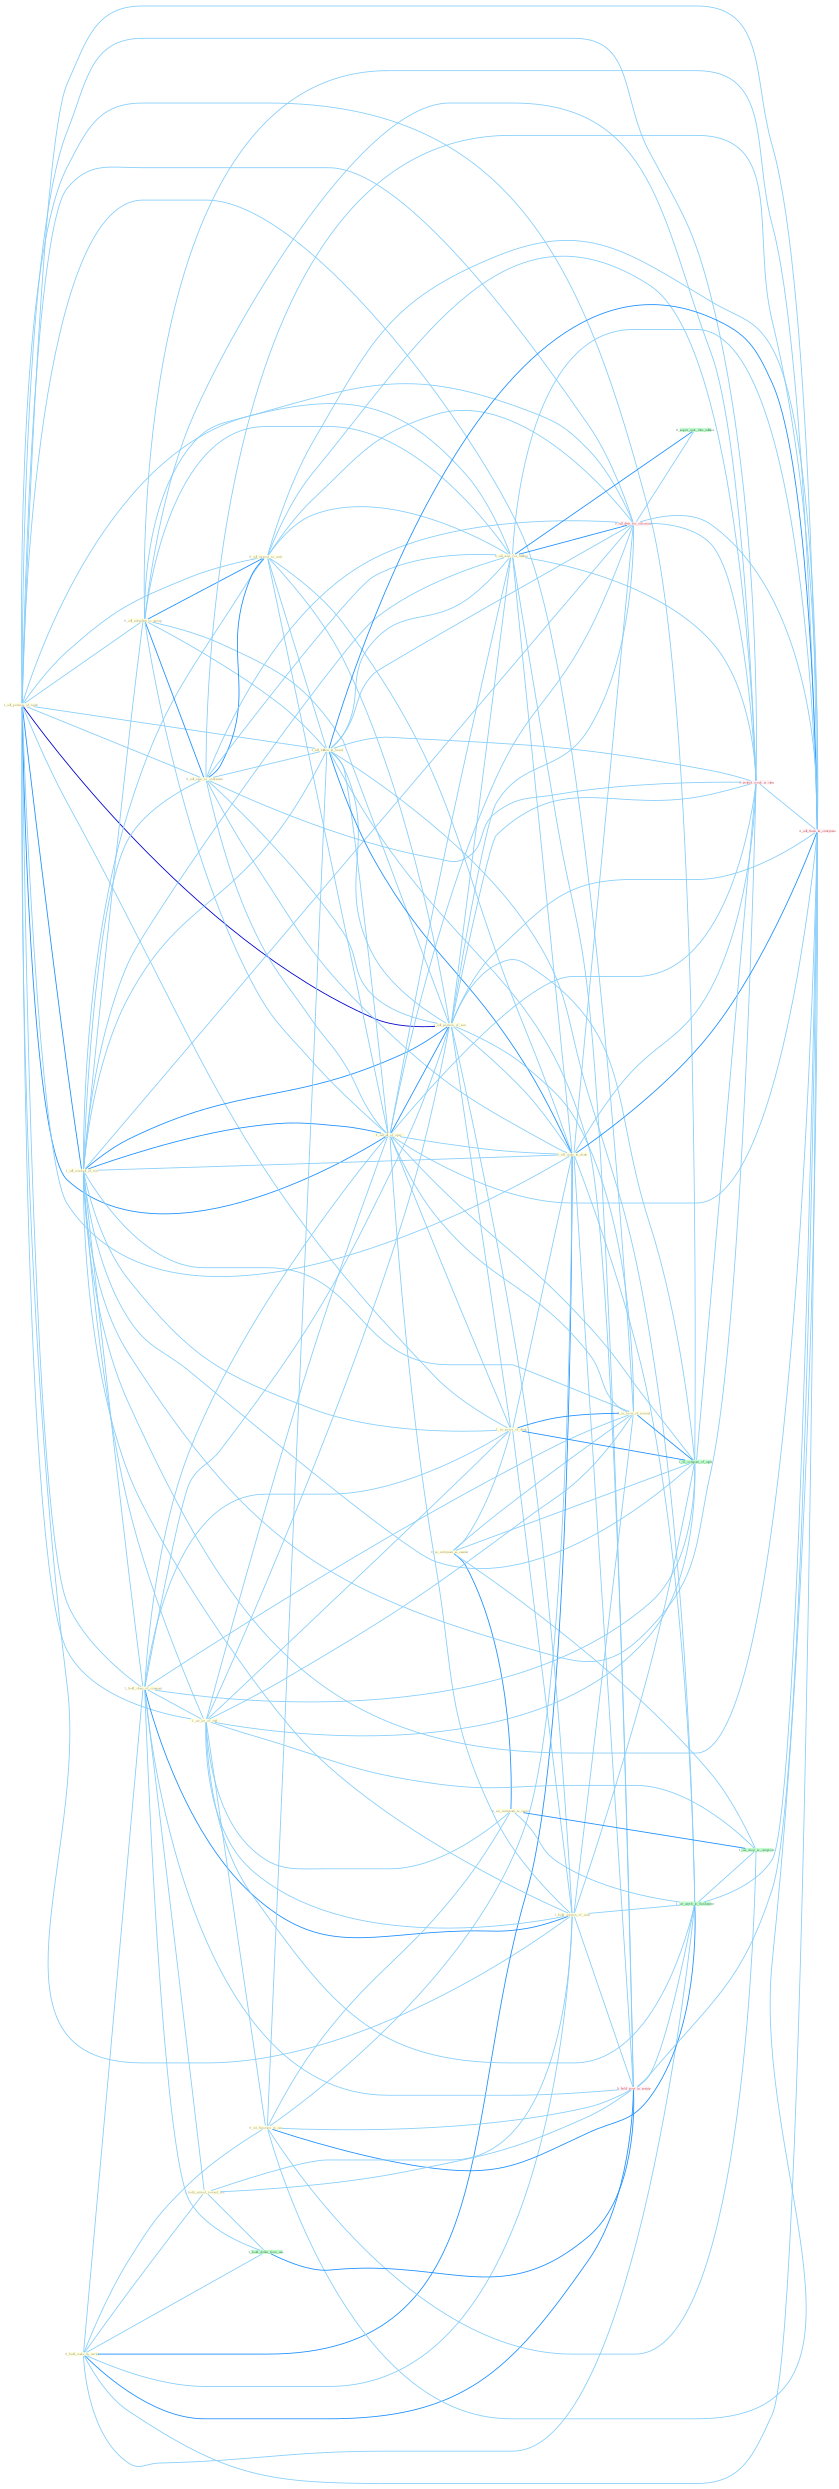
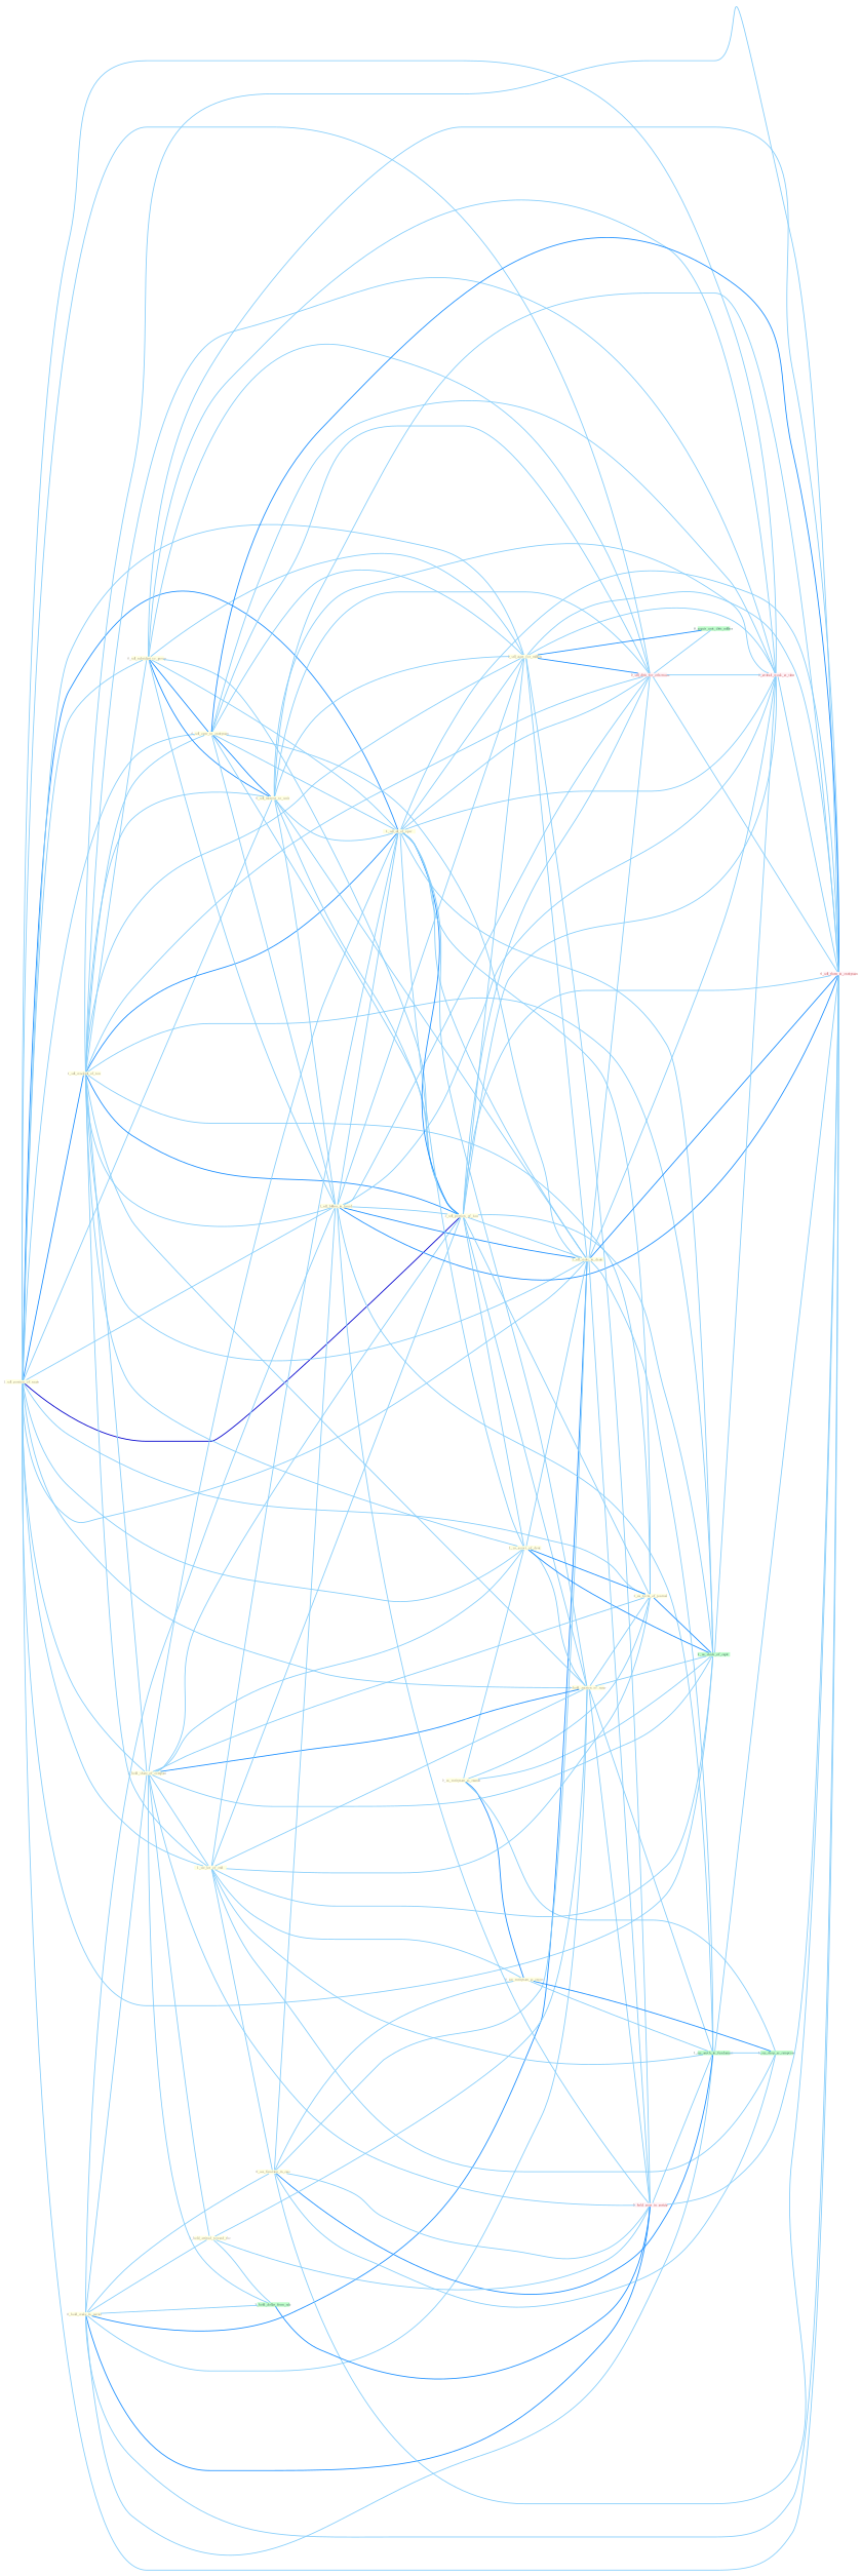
  graph {
    fontname="EB Garamond"
    rankdir=LR
    node [color="#ffffe0" fixedsize=true fontcolor="#8b7d6b" fontname="EB Garamond" fontsize=4 shape=polygon style=filled]
    edge [color="#87cefa" fontname="EB Garamond" w=1]
    "1_sell_portion_of_receiv " [height=.06 width=.5]
    "0_us_entitynam_as_examin " [height=.06 width=.5]
    "0_hold_stake_in_carrier " [height=.06 width=.5]
    "1_sell_stockpil_of_ton " [height=.06 width=.5]
    "1_hold_share_of_compani " [height=.06 width=.5]
    "0_sell_subsidiari_to_group " [height=.06 width=.5]
    "0_sell_oper_to_entitynam " [height=.06 width=.5]
    "1_see_lot_of_evid " [height=.06 width=.5]
    "0_see_function_in_case " [height=.06 width=.5]
    "0_sell_interest_to_unit " [height=.06 width=.5]
    "1_sell_billion_in_bond " [height=.06 width=.5]
    "1_sell_all_of_oper " [height=.06 width=.5]
    "1_hold_attitud_toward_the " [height=.06 width=.5]
    "1_sell_portion_of_issu " [height=.06 width=.5]
    "0_sell_asset_for_million " [height=.06 width=.5]
    "1_us_assort_of_devic " [height=.06 width=.5]
    "1_hold_auction_of_secur " [height=.06 width=.5]
    "1_sell_stake_in_chain " [height=.06 width=.5]
    "0_see_entitynam_as_resort " [height=.06 width=.5]
    "1_us_form_of_journal " [height=.06 width=.5]
    "0_sell_divis_for_othernum " [color="#fff0f5" fontcolor="#b22222" height=.06 width=.5]
    "0_hold_asset_in_anticip " [color="#fff0f5" fontcolor="#b22222" height=.06 width=.5]
    n23 [color="#fff0f5" fontcolor="#b22222" height=.06 label="0_attitud_stock_at_time" width=.5]
    "0_sell_them_in_entitynam " [color="#fff0f5" fontcolor="#b22222" height=.06 width=.5]
-   "1_us_stock_of_capit " [color="#BDFCC9" fontcolor="#2f4f4f" height=.06 width=.5 label="1_us_compani_of_capit"]
+   "1_us_stock_of_capit " [color="#BDFCC9" fontcolor="#2f4f4f" height=.06 width=.5]
    "0_see_shop_as_symptom " [color="#BDFCC9" fontcolor="#2f4f4f" height=.06 width=.5]
    "1_hold_dollar_from_sale " [color="#BDFCC9" fontcolor="#2f4f4f" height=.06 width=.5]
    "0_see_anyth_in_fundament " [color="#BDFCC9" fontcolor="#2f4f4f" height=.06 width=.5]
    n29 [color="#BDFCC9" fontcolor="#2f4f4f" height=.06 label="0_acquir_unit_divis_million" width=.5]
    subgraph sub_1 {
      "1_sell_portion_of_receiv "
      "0_us_entitynam_as_examin "
      "0_hold_stake_in_carrier "
      "1_sell_stockpil_of_ton "
      "1_hold_share_of_compani "
      "0_sell_subsidiari_to_group "
      "0_sell_oper_to_entitynam "
      "1_see_lot_of_evid "
      "0_see_function_in_case "
      "0_sell_interest_to_unit "
      "1_sell_billion_in_bond "
      "1_sell_all_of_oper "
      "1_hold_attitud_toward_the "
      "1_sell_portion_of_issu "
      "0_sell_asset_for_million "
      "1_us_assort_of_devic "
      "1_hold_auction_of_secur "
      "1_sell_stake_in_chain "
      "0_see_entitynam_as_resort "
      "1_us_form_of_journal "
    }
    subgraph sub_2 {
      "0_sell_divis_for_othernum "
      "0_hold_asset_in_anticip "
      n23
      "0_sell_them_in_entitynam "
    }
    "1_sell_portion_of_receiv " -- "1_sell_stockpil_of_ton " [color="#1e90ff" w=2]
    "1_sell_portion_of_receiv " -- "1_hold_share_of_compani "
    "1_sell_portion_of_receiv " -- "0_sell_subsidiari_to_group "
    "1_sell_portion_of_receiv " -- "0_sell_oper_to_entitynam "
    "1_sell_portion_of_receiv " -- "1_see_lot_of_evid "
    "1_sell_portion_of_receiv " -- "0_sell_interest_to_unit "
    "1_sell_portion_of_receiv " -- "1_sell_billion_in_bond "
    "1_sell_portion_of_receiv " -- "1_sell_all_of_oper " [color="#1e90ff" w=2]
    "1_sell_portion_of_receiv " -- "1_sell_portion_of_issu " [color="#0000cd" w=3]
    "1_sell_portion_of_receiv " -- "0_sell_asset_for_million "
    "1_sell_portion_of_receiv " -- "1_us_assort_of_devic "
    "1_sell_portion_of_receiv " -- "1_hold_auction_of_secur "
    "1_sell_portion_of_receiv " -- "1_sell_stake_in_chain "
    "1_sell_portion_of_receiv " -- "1_us_form_of_journal "
    "1_sell_portion_of_receiv " -- "0_sell_divis_for_othernum "
    "1_sell_portion_of_receiv " -- n23
    "1_sell_portion_of_receiv " -- "0_sell_them_in_entitynam "
    "1_sell_portion_of_receiv " -- "1_us_stock_of_capit "
    "0_us_entitynam_as_examin " -- "1_us_assort_of_devic "
    "0_us_entitynam_as_examin " -- "0_see_entitynam_as_resort " [color="#1e90ff" w=2]
    "0_us_entitynam_as_examin " -- "1_us_form_of_journal "
    "0_us_entitynam_as_examin " -- "1_us_stock_of_capit "
    "0_us_entitynam_as_examin " -- "0_see_shop_as_symptom "
    "0_hold_stake_in_carrier " -- "1_hold_share_of_compani "
    "0_hold_stake_in_carrier " -- "0_see_function_in_case "
+   "0_hold_stake_in_carrier " -- "1_sell_billion_in_bond "
    "0_hold_stake_in_carrier " -- "1_hold_attitud_toward_the "
    "0_hold_stake_in_carrier " -- "1_hold_auction_of_secur "
    "0_hold_stake_in_carrier " -- "1_sell_stake_in_chain " [color="#1e90ff" w=2]
    "0_hold_stake_in_carrier " -- "0_hold_asset_in_anticip " [color="#1e90ff" w=2]
    "0_hold_stake_in_carrier " -- "0_sell_them_in_entitynam "
    "0_hold_stake_in_carrier " -- "1_hold_dollar_from_sale "
    "0_hold_stake_in_carrier " -- "0_see_anyth_in_fundament "
    "1_sell_stockpil_of_ton " -- "1_hold_share_of_compani "
    "1_sell_stockpil_of_ton " -- "0_sell_subsidiari_to_group "
    "1_sell_stockpil_of_ton " -- "0_sell_oper_to_entitynam "
    "1_sell_stockpil_of_ton " -- "1_see_lot_of_evid "
    "1_sell_stockpil_of_ton " -- "0_sell_interest_to_unit "
    "1_sell_stockpil_of_ton " -- "1_sell_billion_in_bond "
    "1_sell_stockpil_of_ton " -- "1_sell_all_of_oper " [color="#1e90ff" w=2]
    "1_sell_stockpil_of_ton " -- "1_sell_portion_of_issu " [color="#1e90ff" w=2]
    "1_sell_stockpil_of_ton " -- "0_sell_asset_for_million "
    "1_sell_stockpil_of_ton " -- "1_us_assort_of_devic "
    "1_sell_stockpil_of_ton " -- "1_hold_auction_of_secur "
    "1_sell_stockpil_of_ton " -- "1_sell_stake_in_chain "
    "1_sell_stockpil_of_ton " -- "1_us_form_of_journal "
    "1_sell_stockpil_of_ton " -- "0_sell_divis_for_othernum "
    "1_sell_stockpil_of_ton " -- n23
    "1_sell_stockpil_of_ton " -- "0_sell_them_in_entitynam "
    "1_sell_stockpil_of_ton " -- "1_us_stock_of_capit "
    "1_hold_share_of_compani " -- "1_see_lot_of_evid "
    "1_hold_share_of_compani " -- "1_sell_all_of_oper "
    "1_hold_share_of_compani " -- "1_hold_attitud_toward_the "
    "1_hold_share_of_compani " -- "1_sell_portion_of_issu "
    "1_hold_share_of_compani " -- "1_us_assort_of_devic "
    "1_hold_share_of_compani " -- "1_hold_auction_of_secur " [color="#1e90ff" w=2]
    "1_hold_share_of_compani " -- "1_us_form_of_journal "
    "1_hold_share_of_compani " -- "0_hold_asset_in_anticip "
    "1_hold_share_of_compani " -- "1_us_stock_of_capit "
    "1_hold_share_of_compani " -- "1_hold_dollar_from_sale "
    "0_sell_subsidiari_to_group " -- "0_sell_oper_to_entitynam " [color="#1e90ff" w=2]
    "0_sell_subsidiari_to_group " -- "0_sell_interest_to_unit " [color="#1e90ff" w=2]
    "0_sell_subsidiari_to_group " -- "1_sell_billion_in_bond "
    "0_sell_subsidiari_to_group " -- "1_sell_all_of_oper "
    "0_sell_subsidiari_to_group " -- "1_sell_portion_of_issu "
    "0_sell_subsidiari_to_group " -- "0_sell_asset_for_million "
    "0_sell_subsidiari_to_group " -- "0_sell_divis_for_othernum "
    "0_sell_subsidiari_to_group " -- n23
    "0_sell_subsidiari_to_group " -- "0_sell_them_in_entitynam "
    "0_sell_oper_to_entitynam " -- "0_sell_interest_to_unit " [color="#1e90ff" w=2]
    "0_sell_oper_to_entitynam " -- "1_sell_billion_in_bond "
    "0_sell_oper_to_entitynam " -- "1_sell_all_of_oper "
    "0_sell_oper_to_entitynam " -- "1_sell_portion_of_issu "
    "0_sell_oper_to_entitynam " -- "0_sell_asset_for_million "
    "0_sell_oper_to_entitynam " -- "1_sell_stake_in_chain "
    "0_sell_oper_to_entitynam " -- "0_sell_divis_for_othernum "
    "0_sell_oper_to_entitynam " -- n23
-   "0_sell_oper_to_entitynam " -- "0_sell_them_in_entitynam " [w=2]
+   "0_sell_oper_to_entitynam " -- "0_sell_them_in_entitynam " [color="#1e90ff" w=2]
    "1_see_lot_of_evid " -- "0_see_function_in_case "
    "1_see_lot_of_evid " -- "1_sell_all_of_oper "
    "1_see_lot_of_evid " -- "1_sell_portion_of_issu "
-   "1_see_lot_of_evid " -- "1_us_assort_of_devic "
    "1_see_lot_of_evid " -- "1_hold_auction_of_secur "
    "1_see_lot_of_evid " -- "0_see_entitynam_as_resort "
    "1_see_lot_of_evid " -- "1_us_form_of_journal "
    "1_see_lot_of_evid " -- "1_us_stock_of_capit "
    "1_see_lot_of_evid " -- "0_see_shop_as_symptom "
    "1_see_lot_of_evid " -- "0_see_anyth_in_fundament "
    "0_see_function_in_case " -- "1_sell_billion_in_bond "
    "0_see_function_in_case " -- "1_sell_stake_in_chain "
    "0_see_function_in_case " -- "0_see_entitynam_as_resort "
    "0_see_function_in_case " -- "0_hold_asset_in_anticip "
    "0_see_function_in_case " -- "0_sell_them_in_entitynam "
    "0_see_function_in_case " -- "0_see_shop_as_symptom "
    "0_see_function_in_case " -- "0_see_anyth_in_fundament " [color="#1e90ff" w=2]
    "0_sell_interest_to_unit " -- "1_sell_billion_in_bond "
    "0_sell_interest_to_unit " -- "1_sell_all_of_oper "
    "0_sell_interest_to_unit " -- "1_sell_portion_of_issu "
    "0_sell_interest_to_unit " -- "0_sell_asset_for_million "
    "0_sell_interest_to_unit " -- "1_sell_stake_in_chain "
    "0_sell_interest_to_unit " -- "0_sell_divis_for_othernum "
    "0_sell_interest_to_unit " -- n23
    "0_sell_interest_to_unit " -- "0_sell_them_in_entitynam "
    "1_sell_billion_in_bond " -- "1_sell_all_of_oper "
    "1_sell_billion_in_bond " -- "1_sell_portion_of_issu "
    "1_sell_billion_in_bond " -- "0_sell_asset_for_million "
    "1_sell_billion_in_bond " -- "1_sell_stake_in_chain " [color="#1e90ff" w=2]
    "1_sell_billion_in_bond " -- "0_sell_divis_for_othernum "
    "1_sell_billion_in_bond " -- "0_hold_asset_in_anticip "
    "1_sell_billion_in_bond " -- n23
    "1_sell_billion_in_bond " -- "0_sell_them_in_entitynam " [color="#1e90ff" w=2]
    "1_sell_billion_in_bond " -- "0_see_anyth_in_fundament "
    "1_sell_all_of_oper " -- "1_sell_portion_of_issu " [color="#1e90ff" w=2]
    "1_sell_all_of_oper " -- "0_sell_asset_for_million "
    "1_sell_all_of_oper " -- "1_us_assort_of_devic "
    "1_sell_all_of_oper " -- "1_hold_auction_of_secur "
    "1_sell_all_of_oper " -- "1_sell_stake_in_chain "
    "1_sell_all_of_oper " -- "1_us_form_of_journal "
    "1_sell_all_of_oper " -- "0_sell_divis_for_othernum "
    "1_sell_all_of_oper " -- n23
    "1_sell_all_of_oper " -- "0_sell_them_in_entitynam "
    "1_sell_all_of_oper " -- "1_us_stock_of_capit "
    "1_hold_attitud_toward_the " -- "1_hold_auction_of_secur "
    "1_hold_attitud_toward_the " -- "0_hold_asset_in_anticip "
    "1_hold_attitud_toward_the " -- "1_hold_dollar_from_sale "
    "1_sell_portion_of_issu " -- "0_sell_asset_for_million "
    "1_sell_portion_of_issu " -- "1_us_assort_of_devic "
    "1_sell_portion_of_issu " -- "1_hold_auction_of_secur "
    "1_sell_portion_of_issu " -- "1_sell_stake_in_chain "
    "1_sell_portion_of_issu " -- "1_us_form_of_journal "
    "1_sell_portion_of_issu " -- "0_sell_divis_for_othernum "
    "1_sell_portion_of_issu " -- n23
    "1_sell_portion_of_issu " -- "0_sell_them_in_entitynam "
    "1_sell_portion_of_issu " -- "1_us_stock_of_capit "
    "0_sell_asset_for_million " -- "1_sell_stake_in_chain "
    "0_sell_asset_for_million " -- "0_sell_divis_for_othernum " [color="#1e90ff" w=2]
    "0_sell_asset_for_million " -- "0_hold_asset_in_anticip "
    "0_sell_asset_for_million " -- n23
    "0_sell_asset_for_million " -- "0_sell_them_in_entitynam "
    "0_sell_asset_for_million " -- n29 [color="#1e90ff" w=2]
    "1_us_assort_of_devic " -- "1_hold_auction_of_secur "
    "1_us_assort_of_devic " -- "1_sell_stake_in_chain "
    "1_us_assort_of_devic " -- "1_us_form_of_journal " [color="#1e90ff" w=2]
    "1_us_assort_of_devic " -- "1_us_stock_of_capit " [color="#1e90ff" w=2]
    "1_hold_auction_of_secur " -- "1_us_form_of_journal "
    "1_hold_auction_of_secur " -- "0_hold_asset_in_anticip "
    "1_hold_auction_of_secur " -- "1_us_stock_of_capit "
    "1_hold_auction_of_secur " -- "0_see_anyth_in_fundament "
    "1_sell_stake_in_chain " -- "0_sell_divis_for_othernum "
    "1_sell_stake_in_chain " -- "0_hold_asset_in_anticip "
    "1_sell_stake_in_chain " -- n23
    "1_sell_stake_in_chain " -- "0_sell_them_in_entitynam " [color="#1e90ff" w=2]
    "1_sell_stake_in_chain " -- "0_see_anyth_in_fundament "
    "0_see_entitynam_as_resort " -- "0_see_shop_as_symptom " [color="#1e90ff" w=2]
    "0_see_entitynam_as_resort " -- "0_see_anyth_in_fundament "
    "1_us_form_of_journal " -- "1_us_stock_of_capit " [color="#1e90ff" w=2]
    "0_sell_divis_for_othernum " -- n23
    "0_sell_divis_for_othernum " -- "0_sell_them_in_entitynam "
    "0_sell_divis_for_othernum " -- n29
    "0_hold_asset_in_anticip " -- "0_sell_them_in_entitynam "
    "0_hold_asset_in_anticip " -- "0_see_anyth_in_fundament "
    n23 -- "0_sell_them_in_entitynam "
    "1_us_stock_of_capit " -- n23
    "1_hold_dollar_from_sale " -- "0_hold_asset_in_anticip " [color="#1e90ff"]
    "0_see_anyth_in_fundament " -- "0_sell_them_in_entitynam "
    "0_see_anyth_in_fundament " -- "0_see_shop_as_symptom "
  }
